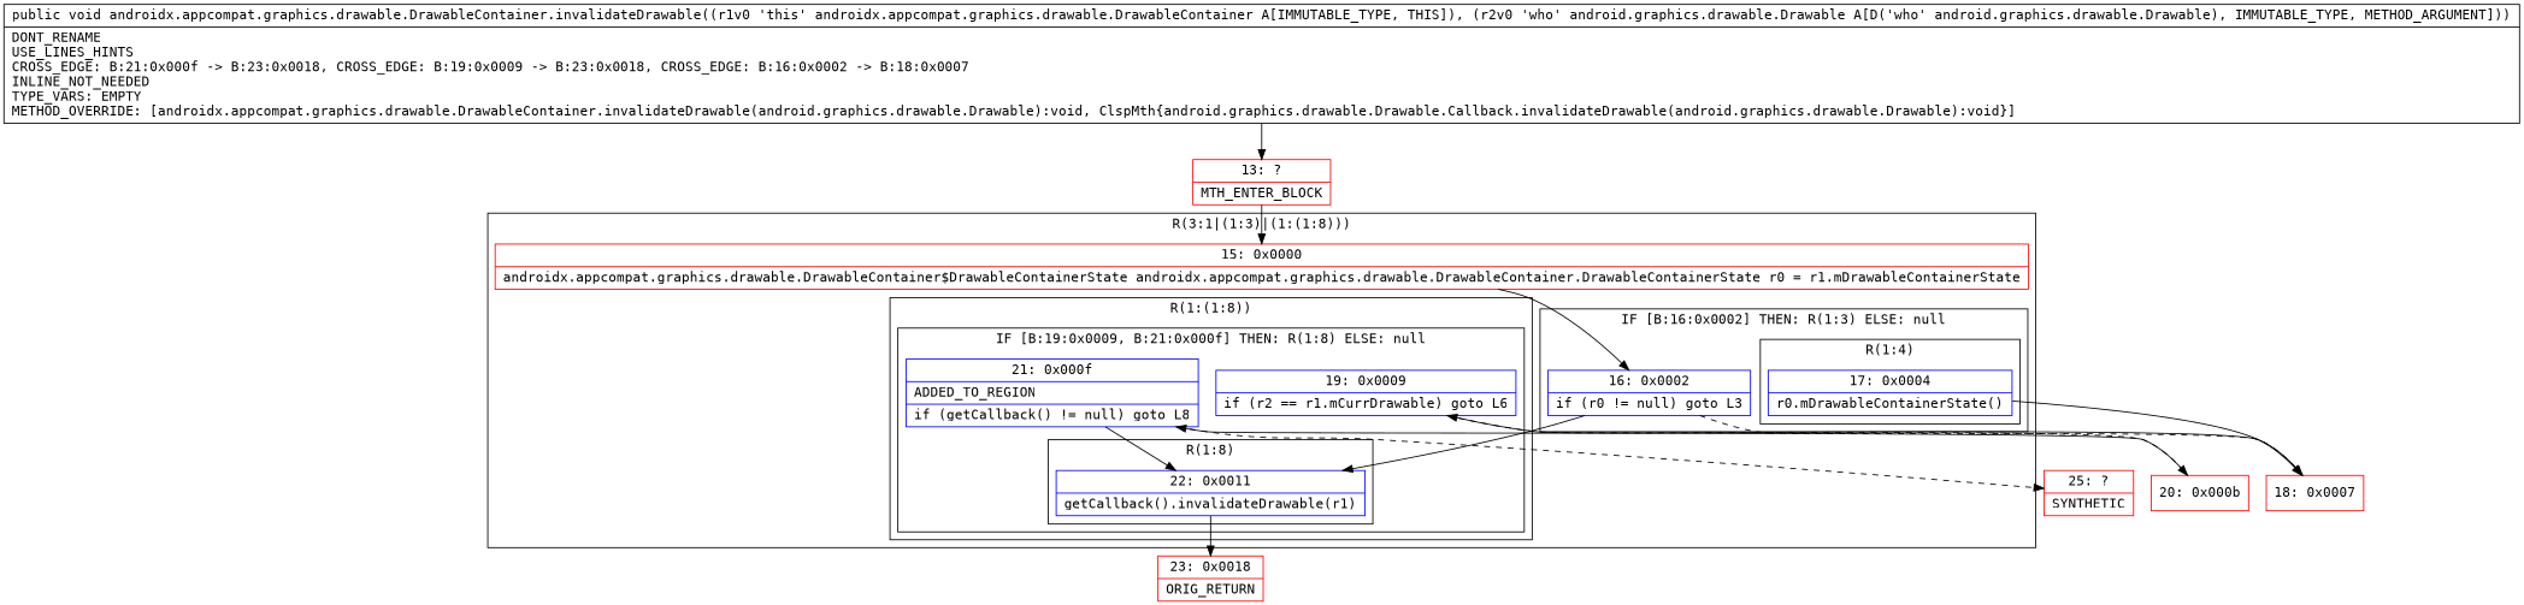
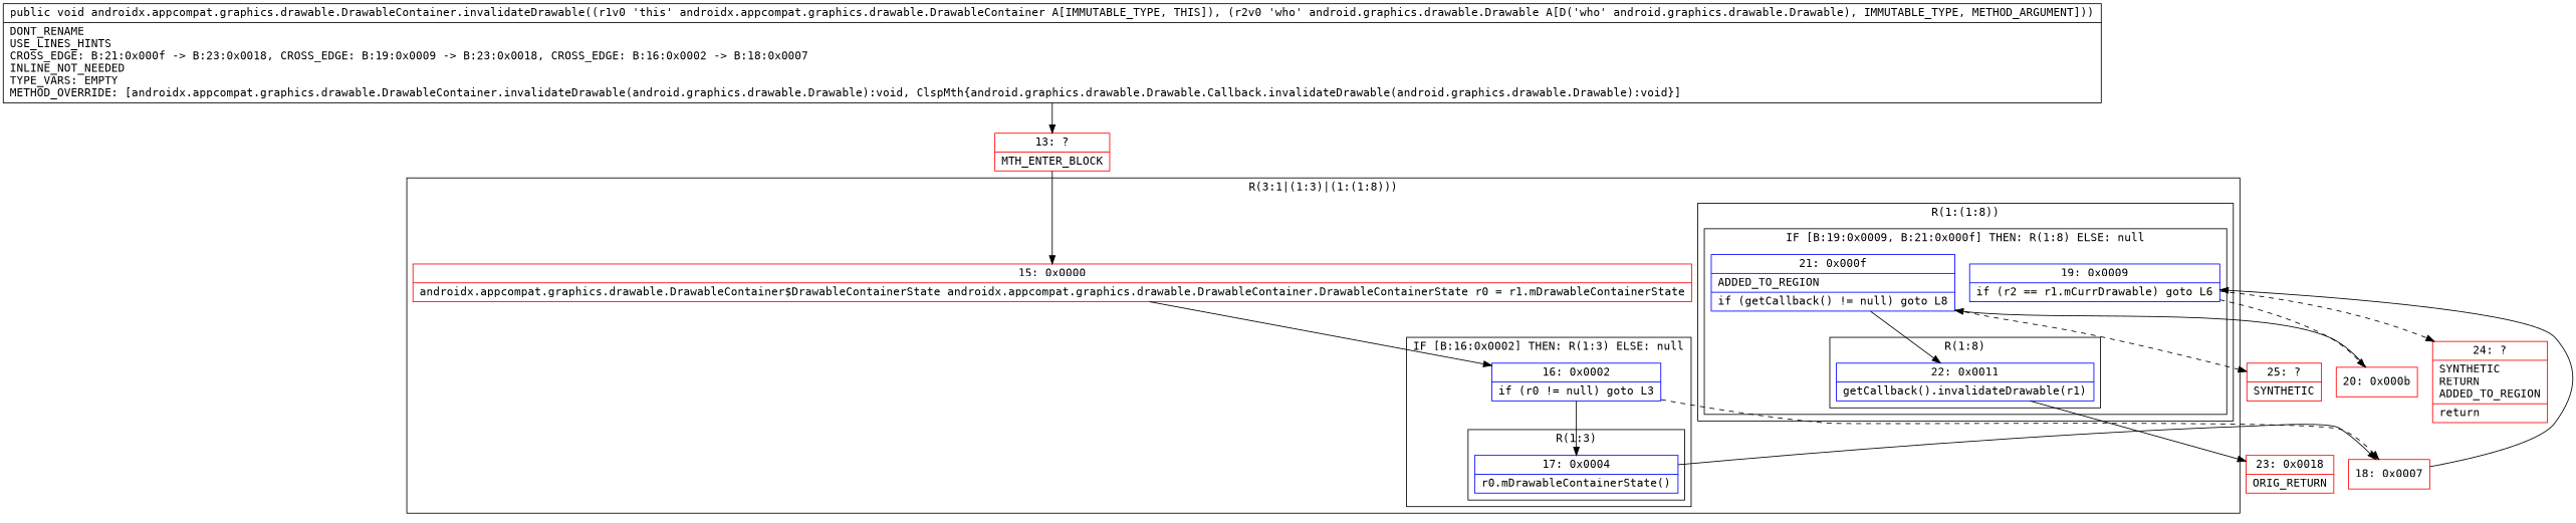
  digraph {
    fontname="DejaVu Sans Mono"
    node [color=red fontname="DejaVu Sans Mono" shape=record]
    edge [fontname="DejaVu Sans Mono"]
    n1 [color=blue label="{17\:\ 0x0004|r0.mDrawableContainerState()\l}"]
    n2 [color=blue label="{16\:\ 0x0002|if (r0 != null) goto L3\l}"]
    n3 [color=blue label="{22\:\ 0x0011|getCallback().invalidateDrawable(r1)\l}"]
    n4 [color=blue label="{19\:\ 0x0009|if (r2 == r1.mCurrDrawable) goto L6\l}"]
    n5 [color=blue label="{21\:\ 0x000f|ADDED_TO_REGION\l|if (getCallback() != null) goto L8\l}"]
    n6 [label="{15\:\ 0x0000|androidx.appcompat.graphics.drawable.DrawableContainer$DrawableContainerState androidx.appcompat.graphics.drawable.DrawableContainer.DrawableContainerState r0 = r1.mDrawableContainerState\l}"]
    n7 [label="{18\:\ 0x0007}"]
    n8 [label="{23\:\ 0x0018|ORIG_RETURN\l}"]
    n9 [label="{20\:\ 0x000b}"]
+   n10 [label="{24\:\ ?|SYNTHETIC\lRETURN\lADDED_TO_REGION\l|return\l}"]
    n11 [label="{25\:\ ?|SYNTHETIC\l}"]
    n12 [label="{13\:\ ?|MTH_ENTER_BLOCK\l}"]
    n13 [label="{public void androidx.appcompat.graphics.drawable.DrawableContainer.invalidateDrawable((r1v0 'this' androidx.appcompat.graphics.drawable.DrawableContainer A[IMMUTABLE_TYPE, THIS]), (r2v0 'who' android.graphics.drawable.Drawable A[D('who' android.graphics.drawable.Drawable), IMMUTABLE_TYPE, METHOD_ARGUMENT]))  | DONT_RENAME\lUSE_LINES_HINTS\lCROSS_EDGE: B:21:0x000f \-\> B:23:0x0018, CROSS_EDGE: B:19:0x0009 \-\> B:23:0x0018, CROSS_EDGE: B:16:0x0002 \-\> B:18:0x0007\lINLINE_NOT_NEEDED\lTYPE_VARS: EMPTY\lMETHOD_OVERRIDE: [androidx.appcompat.graphics.drawable.DrawableContainer.invalidateDrawable(android.graphics.drawable.Drawable):void, ClspMth\{android.graphics.drawable.Drawable.Callback.invalidateDrawable(android.graphics.drawable.Drawable):void\}]\l}" color=""]
    subgraph cluster_1 {
      label="R(3:1|(1:3)|(1:(1:8)))"
      n6
      subgraph cluster_2 {
        label="IF [B:16:0x0002] THEN: R(1:3) ELSE: null"
        n2
        subgraph cluster_3 {
-         label="R(1:4)"
+         label="R(1:3)"
          n1
        }
      }
      subgraph cluster_4 {
        label="R(1:(1:8))"
        subgraph cluster_5 {
          label="IF [B:19:0x0009, B:21:0x000f] THEN: R(1:8) ELSE: null"
          n4
          n5
          subgraph cluster_6 {
            label="R(1:8)"
            n3
          }
        }
      }
    }
    n1 -> n7
-   n2 -> n3
+   n2 -> n1
    n2 -> n7 [style=dashed]
    n3 -> n8
    n4 -> n9 [style=dashed]
+   n4 -> n10 [style=dashed]
    n5 -> n3
    n5 -> n11 [style=dashed]
    n6 -> n2
    n7 -> n4
    n9 -> n5
    n12 -> n6
    n13 -> n12
  }
